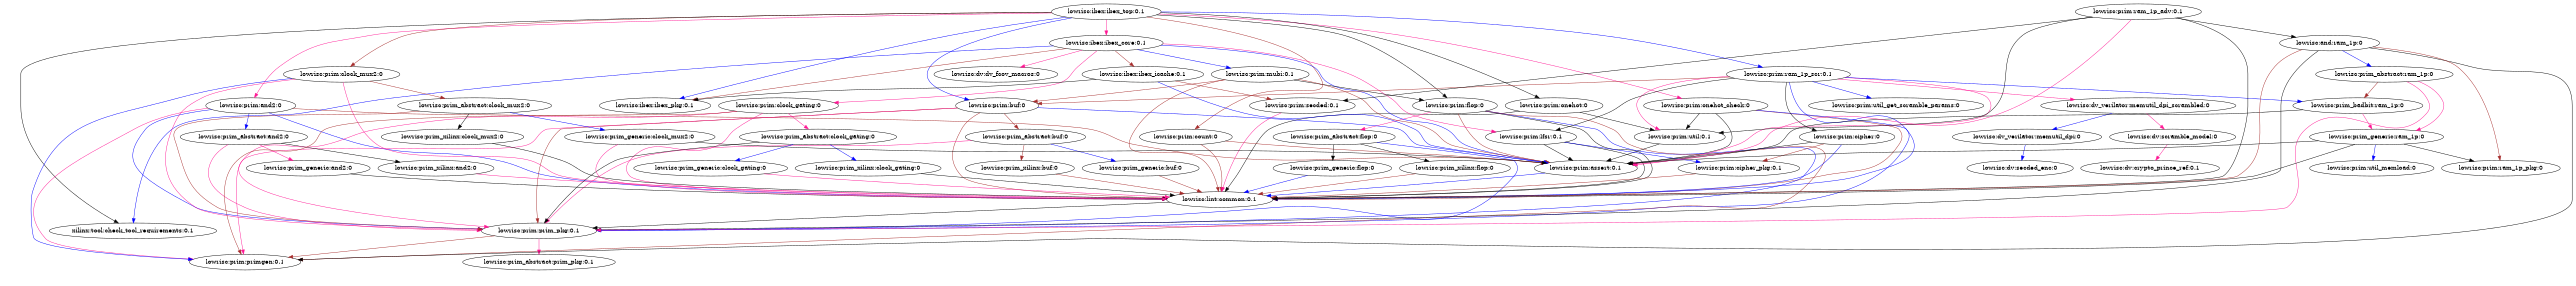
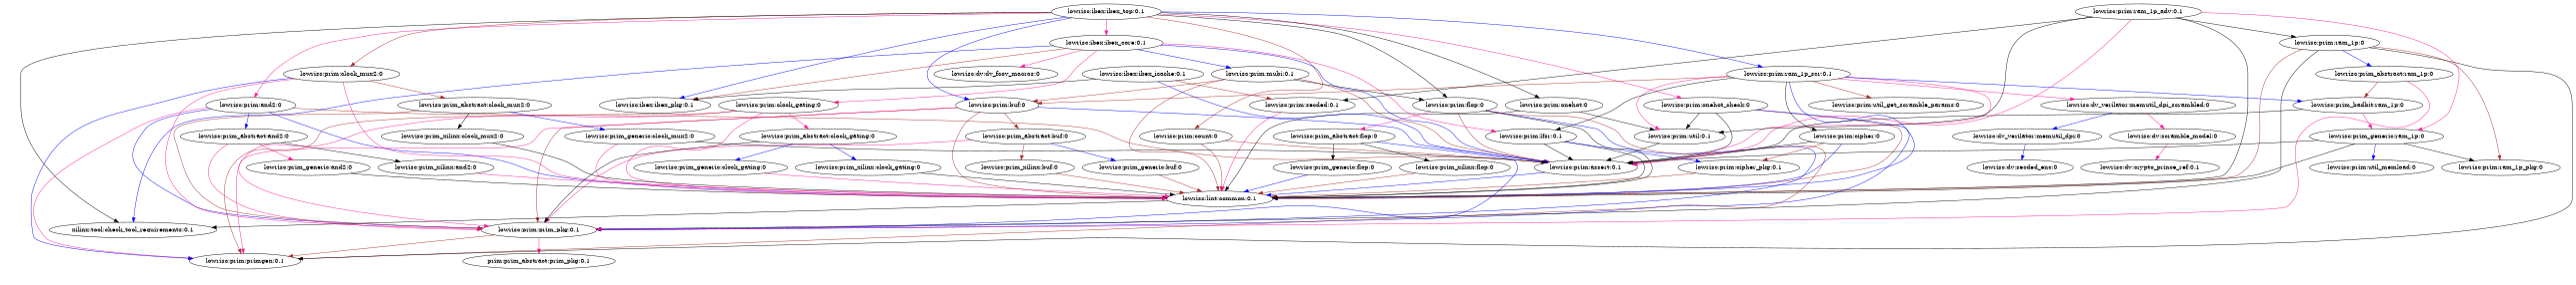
  digraph {
    edge [color=black]
    "lowrisc:ibex:ibex_top:0.1"
    "lowrisc:prim:and2:0"
    "lowrisc:prim:onehot_check:0"
    "lowrisc:prim:onehot:0"
    "lowrisc:prim:flop:0"
    "lowrisc:prim:buf:0"
    "lowrisc:ibex:ibex_core:0.1"
    "lowrisc:prim:count:0"
    "lowrisc:ibex:ibex_pkg:0.1"
    "lowrisc:prim:ram_1p_scr:0.1"
    "lowrisc:prim:clock_mux2:0"
    n12 [label="xilinx:tool:check_tool_requirements:0.1"]
    "lowrisc:lint:common:0.1"
    "lowrisc:prim:assert:0.1"
    "lowrisc:prim:prim_pkg:0.1"
    "lowrisc:prim:primgen:0.1"
    "lowrisc:prim_abstract:and2:0"
    "lowrisc:prim:util:0.1"
    "lowrisc:prim_abstract:flop:0"
    "lowrisc:prim_abstract:buf:0"
    "lowrisc:prim:lfsr:0.1"
    "lowrisc:prim:mubi:0.1"
    "lowrisc:prim:clock_gating:0"
    "lowrisc:ibex:ibex_icache:0.1"
    "lowrisc:dv:dv_fcov_macros:0"
    "lowrisc:dv_verilator:memutil_dpi_scrambled:0"
    "lowrisc:prim:util_get_scramble_params:0"
    "lowrisc:prim:cipher:0"
    "lowrisc:prim_badbit:ram_1p:0"
    "lowrisc:prim_abstract:clock_mux2:0"
-   "lowrisc:prim_abstract:prim_pkg:0.1"
+   "lowrisc:prim_abstract:prim_pkg:0.1" [label="prim:prim_abstract:prim_pkg:0.1"]
    "lowrisc:prim_xilinx:and2:0"
    "lowrisc:prim_generic:and2:0"
    "lowrisc:prim_generic:flop:0"
    "lowrisc:prim_xilinx:flop:0"
    "lowrisc:prim_xilinx:buf:0"
    "lowrisc:prim_generic:buf:0"
    "lowrisc:prim:cipher_pkg:0.1"
    "lowrisc:prim_abstract:clock_gating:0"
    "lowrisc:prim:secded:0.1"
    "lowrisc:dv_verilator:memutil_dpi:0"
    "lowrisc:dv:scramble_model:0"
    "lowrisc:prim:ram_1p_adv:0.1"
-   "lowrisc:prim:ram_1p:0" [label="lowrisc:and:ram_1p:0"]
+   "lowrisc:prim:ram_1p:0"
    "lowrisc:prim_xilinx:clock_mux2:0"
    "lowrisc:prim_generic:clock_mux2:0"
    "lowrisc:dv:secded_enc:0"
    "lowrisc:dv:crypto_prince_ref:0.1"
    "lowrisc:prim:ram_1p_pkg:0"
    "lowrisc:prim_abstract:ram_1p:0"
    "lowrisc:prim_generic:ram_1p:0"
    "lowrisc:prim:util_memload:0"
    "lowrisc:prim_generic:clock_gating:0"
    "lowrisc:prim_xilinx:clock_gating:0"
    "lowrisc:ibex:ibex_top:0.1" -> "lowrisc:prim:and2:0" [color=deeppink]
    "lowrisc:ibex:ibex_top:0.1" -> "lowrisc:prim:onehot_check:0" [color=deeppink]
    "lowrisc:ibex:ibex_top:0.1" -> "lowrisc:prim:onehot:0"
    "lowrisc:ibex:ibex_top:0.1" -> "lowrisc:prim:flop:0"
    "lowrisc:ibex:ibex_top:0.1" -> "lowrisc:prim:buf:0" [color=blue]
    "lowrisc:ibex:ibex_top:0.1" -> "lowrisc:ibex:ibex_core:0.1" [color=deeppink]
    "lowrisc:ibex:ibex_top:0.1" -> "lowrisc:prim:count:0" [color=brown]
    "lowrisc:ibex:ibex_top:0.1" -> "lowrisc:ibex:ibex_pkg:0.1" [color=blue]
    "lowrisc:ibex:ibex_top:0.1" -> "lowrisc:prim:ram_1p_scr:0.1" [color=blue]
    "lowrisc:ibex:ibex_top:0.1" -> "lowrisc:prim:clock_mux2:0" [color=brown]
    "lowrisc:ibex:ibex_top:0.1" -> n12
    "lowrisc:prim:and2:0" -> "lowrisc:lint:common:0.1" [color=blue]
    "lowrisc:prim:and2:0" -> "lowrisc:prim:assert:0.1" [color=brown]
    "lowrisc:prim:and2:0" -> "lowrisc:prim:prim_pkg:0.1" [color=blue]
    "lowrisc:prim:and2:0" -> "lowrisc:prim:primgen:0.1" [color=deeppink]
    "lowrisc:prim:and2:0" -> "lowrisc:prim_abstract:and2:0" [color=blue]
    "lowrisc:prim:onehot_check:0" -> "lowrisc:lint:common:0.1" [color=brown]
    "lowrisc:prim:onehot_check:0" -> "lowrisc:prim:assert:0.1"
    "lowrisc:prim:onehot_check:0" -> "lowrisc:prim:prim_pkg:0.1" [color=blue]
    "lowrisc:prim:onehot_check:0" -> "lowrisc:prim:util:0.1"
    "lowrisc:prim:onehot:0" -> "lowrisc:lint:common:0.1"
    "lowrisc:prim:onehot:0" -> "lowrisc:prim:util:0.1"
    "lowrisc:prim:flop:0" -> "lowrisc:lint:common:0.1"
    "lowrisc:prim:flop:0" -> "lowrisc:prim:assert:0.1" [color=brown]
    "lowrisc:prim:flop:0" -> "lowrisc:prim:prim_pkg:0.1" [color=blue]
    "lowrisc:prim:flop:0" -> "lowrisc:prim:primgen:0.1" [color=brown]
    "lowrisc:prim:flop:0" -> "lowrisc:prim_abstract:flop:0" [color=deeppink]
    "lowrisc:prim:buf:0" -> "lowrisc:lint:common:0.1" [color=brown]
    "lowrisc:prim:buf:0" -> "lowrisc:prim:assert:0.1" [color=blue]
    "lowrisc:prim:buf:0" -> "lowrisc:prim:prim_pkg:0.1" [color=brown]
    "lowrisc:prim:buf:0" -> "lowrisc:prim:primgen:0.1" [color=deeppink]
    "lowrisc:prim:buf:0" -> "lowrisc:prim_abstract:buf:0" [color=brown]
    "lowrisc:ibex:ibex_core:0.1" -> "lowrisc:ibex:ibex_pkg:0.1" [color=brown]
    "lowrisc:ibex:ibex_core:0.1" -> n12 [color=blue]
    "lowrisc:ibex:ibex_core:0.1" -> "lowrisc:prim:assert:0.1" [color=blue]
    "lowrisc:ibex:ibex_core:0.1" -> "lowrisc:prim:lfsr:0.1" [color=deeppink]
    "lowrisc:ibex:ibex_core:0.1" -> "lowrisc:prim:mubi:0.1" [color=blue]
    "lowrisc:ibex:ibex_core:0.1" -> "lowrisc:prim:clock_gating:0" [color=deeppink]
-   "lowrisc:ibex:ibex_core:0.1" -> "lowrisc:ibex:ibex_icache:0.1" [color=brown]
    "lowrisc:ibex:ibex_core:0.1" -> "lowrisc:dv:dv_fcov_macros:0" [color=deeppink]
    "lowrisc:prim:count:0" -> "lowrisc:lint:common:0.1" [color=brown]
    "lowrisc:prim:count:0" -> "lowrisc:prim:assert:0.1" [color=brown]
    "lowrisc:prim:ram_1p_scr:0.1" -> "lowrisc:prim:buf:0" [color=brown]
    "lowrisc:prim:ram_1p_scr:0.1" -> "lowrisc:lint:common:0.1" [color=blue]
    "lowrisc:prim:ram_1p_scr:0.1" -> "lowrisc:prim:assert:0.1" [color=deeppink]
    "lowrisc:prim:ram_1p_scr:0.1" -> "lowrisc:prim:util:0.1" [color=deeppink]
    "lowrisc:prim:ram_1p_scr:0.1" -> "lowrisc:prim:lfsr:0.1"
    "lowrisc:prim:ram_1p_scr:0.1" -> "lowrisc:dv_verilator:memutil_dpi_scrambled:0" [color=deeppink]
-   "lowrisc:prim:ram_1p_scr:0.1" -> "lowrisc:prim:util_get_scramble_params:0" [color=blue]
+   "lowrisc:prim:ram_1p_scr:0.1" -> "lowrisc:prim:util_get_scramble_params:0" [color=brown]
    "lowrisc:prim:ram_1p_scr:0.1" -> "lowrisc:prim:cipher:0"
    "lowrisc:prim:ram_1p_scr:0.1" -> "lowrisc:prim_badbit:ram_1p:0" [color=blue]
    "lowrisc:prim:clock_mux2:0" -> "lowrisc:lint:common:0.1" [color=deeppink]
    "lowrisc:prim:clock_mux2:0" -> "lowrisc:prim:prim_pkg:0.1" [color=deeppink]
    "lowrisc:prim:clock_mux2:0" -> "lowrisc:prim:primgen:0.1" [color=blue]
    "lowrisc:prim:clock_mux2:0" -> "lowrisc:prim_abstract:clock_mux2:0" [color=brown]
-   "lowrisc:lint:common:0.1" -> "lowrisc:prim:prim_pkg:0.1"
+   "lowrisc:lint:common:0.1" -> n12
    "lowrisc:prim:assert:0.1" -> "lowrisc:lint:common:0.1" [color=blue]
    "lowrisc:prim:prim_pkg:0.1" -> "lowrisc:prim:primgen:0.1" [color=brown]
    "lowrisc:prim:prim_pkg:0.1" -> "lowrisc:prim_abstract:prim_pkg:0.1" [color=deeppink]
    "lowrisc:prim_abstract:and2:0" -> "lowrisc:prim:prim_pkg:0.1" [color=deeppink]
    "lowrisc:prim_abstract:and2:0" -> "lowrisc:prim_xilinx:and2:0"
    "lowrisc:prim_abstract:and2:0" -> "lowrisc:prim_generic:and2:0" [color=deeppink]
    "lowrisc:prim:util:0.1" -> "lowrisc:prim:assert:0.1"
    "lowrisc:prim_abstract:flop:0" -> "lowrisc:prim:prim_pkg:0.1" [color=blue]
    "lowrisc:prim_abstract:flop:0" -> "lowrisc:prim_generic:flop:0"
    "lowrisc:prim_abstract:flop:0" -> "lowrisc:prim_xilinx:flop:0"
    "lowrisc:prim_abstract:buf:0" -> "lowrisc:prim:prim_pkg:0.1" [color=deeppink]
    "lowrisc:prim_abstract:buf:0" -> "lowrisc:prim_xilinx:buf:0" [color=brown]
    "lowrisc:prim_abstract:buf:0" -> "lowrisc:prim_generic:buf:0" [color=blue]
    "lowrisc:prim:lfsr:0.1" -> "lowrisc:lint:common:0.1"
    "lowrisc:prim:lfsr:0.1" -> "lowrisc:prim:assert:0.1"
    "lowrisc:prim:lfsr:0.1" -> "lowrisc:prim:cipher_pkg:0.1" [color=blue]
    "lowrisc:prim:mubi:0.1" -> "lowrisc:prim:flop:0"
    "lowrisc:prim:mubi:0.1" -> "lowrisc:prim:buf:0" [color=brown]
    "lowrisc:prim:mubi:0.1" -> "lowrisc:lint:common:0.1" [color=brown]
    "lowrisc:prim:mubi:0.1" -> "lowrisc:prim:assert:0.1" [color=brown]
    "lowrisc:prim:clock_gating:0" -> "lowrisc:lint:common:0.1" [color=deeppink]
    "lowrisc:prim:clock_gating:0" -> "lowrisc:prim:prim_pkg:0.1" [color=deeppink]
    "lowrisc:prim:clock_gating:0" -> "lowrisc:prim:primgen:0.1" [color=brown]
    "lowrisc:prim:clock_gating:0" -> "lowrisc:prim_abstract:clock_gating:0" [color=deeppink]
    "lowrisc:ibex:ibex_icache:0.1" -> "lowrisc:ibex:ibex_pkg:0.1"
    "lowrisc:ibex:ibex_icache:0.1" -> "lowrisc:prim:assert:0.1" [color=blue]
    "lowrisc:ibex:ibex_icache:0.1" -> "lowrisc:prim:secded:0.1" [color=brown]
    "lowrisc:dv_verilator:memutil_dpi_scrambled:0" -> "lowrisc:dv_verilator:memutil_dpi:0" [color=blue]
    "lowrisc:dv_verilator:memutil_dpi_scrambled:0" -> "lowrisc:dv:scramble_model:0" [color=deeppink]
    "lowrisc:prim:cipher:0" -> "lowrisc:lint:common:0.1" [color=blue]
    "lowrisc:prim:cipher:0" -> "lowrisc:prim:assert:0.1"
    "lowrisc:prim:cipher:0" -> "lowrisc:prim:cipher_pkg:0.1" [color=brown]
    "lowrisc:prim_badbit:ram_1p:0" -> "lowrisc:prim:assert:0.1"
    "lowrisc:prim_badbit:ram_1p:0" -> "lowrisc:prim_generic:ram_1p:0" [color=deeppink]
    "lowrisc:prim_abstract:clock_mux2:0" -> "lowrisc:prim:prim_pkg:0.1" [color=brown]
    "lowrisc:prim_abstract:clock_mux2:0" -> "lowrisc:prim_xilinx:clock_mux2:0"
    "lowrisc:prim_abstract:clock_mux2:0" -> "lowrisc:prim_generic:clock_mux2:0" [color=blue]
    "lowrisc:prim_xilinx:and2:0" -> "lowrisc:lint:common:0.1" [color=deeppink]
    "lowrisc:prim_generic:and2:0" -> "lowrisc:lint:common:0.1"
    "lowrisc:prim_generic:flop:0" -> "lowrisc:lint:common:0.1" [color=blue]
    "lowrisc:prim_xilinx:flop:0" -> "lowrisc:lint:common:0.1" [color=brown]
    "lowrisc:prim_xilinx:buf:0" -> "lowrisc:lint:common:0.1" [color=brown]
    "lowrisc:prim_generic:buf:0" -> "lowrisc:lint:common:0.1" [color=brown]
    "lowrisc:prim:cipher_pkg:0.1" -> "lowrisc:lint:common:0.1" [color=brown]
    "lowrisc:prim_abstract:clock_gating:0" -> "lowrisc:prim:prim_pkg:0.1"
    "lowrisc:prim_abstract:clock_gating:0" -> "lowrisc:prim_generic:clock_gating:0" [color=blue]
    "lowrisc:prim_abstract:clock_gating:0" -> "lowrisc:prim_xilinx:clock_gating:0" [color=blue]
    "lowrisc:prim:secded:0.1" -> "lowrisc:lint:common:0.1" [color=deeppink]
    "lowrisc:dv_verilator:memutil_dpi:0" -> "lowrisc:dv:secded_enc:0" [color=blue]
    "lowrisc:dv:scramble_model:0" -> "lowrisc:dv:crypto_prince_ref:0.1" [color=deeppink]
    "lowrisc:prim:ram_1p_adv:0.1" -> "lowrisc:lint:common:0.1"
    "lowrisc:prim:ram_1p_adv:0.1" -> "lowrisc:prim:assert:0.1" [color=deeppink]
    "lowrisc:prim:ram_1p_adv:0.1" -> "lowrisc:prim:util:0.1"
    "lowrisc:prim:ram_1p_adv:0.1" -> "lowrisc:prim:secded:0.1"
    "lowrisc:prim:ram_1p_adv:0.1" -> "lowrisc:prim:ram_1p:0"
    "lowrisc:prim:ram_1p:0" -> "lowrisc:lint:common:0.1" [color=brown]
    "lowrisc:prim:ram_1p:0" -> "lowrisc:prim:prim_pkg:0.1"
    "lowrisc:prim:ram_1p:0" -> "lowrisc:prim:primgen:0.1"
    "lowrisc:prim:ram_1p:0" -> "lowrisc:prim:ram_1p_pkg:0" [color=brown]
    "lowrisc:prim:ram_1p:0" -> "lowrisc:prim_abstract:ram_1p:0" [color=blue]
    "lowrisc:prim_xilinx:clock_mux2:0" -> "lowrisc:lint:common:0.1"
    "lowrisc:prim_generic:clock_mux2:0" -> "lowrisc:lint:common:0.1" [color=deeppink]
    "lowrisc:prim_generic:clock_mux2:0" -> "lowrisc:prim:assert:0.1"
    "lowrisc:prim_abstract:ram_1p:0" -> "lowrisc:prim:prim_pkg:0.1" [color=deeppink]
    "lowrisc:prim_abstract:ram_1p:0" -> "lowrisc:prim_badbit:ram_1p:0" [color=brown]
-   "lowrisc:prim_abstract:ram_1p:0" -> "lowrisc:prim_generic:ram_1p:0" [color=deeppink]
+   "lowrisc:prim:ram_1p_adv:0.1" -> "lowrisc:prim_generic:ram_1p:0" [color=deeppink]
    "lowrisc:prim_generic:ram_1p:0" -> "lowrisc:lint:common:0.1"
    "lowrisc:prim_generic:ram_1p:0" -> "lowrisc:prim:assert:0.1"
    "lowrisc:prim_generic:ram_1p:0" -> "lowrisc:prim:ram_1p_pkg:0"
    "lowrisc:prim_generic:ram_1p:0" -> "lowrisc:prim:util_memload:0" [color=blue]
    "lowrisc:prim_generic:clock_gating:0" -> "lowrisc:lint:common:0.1" [color=deeppink]
    "lowrisc:prim_xilinx:clock_gating:0" -> "lowrisc:lint:common:0.1"
  }
